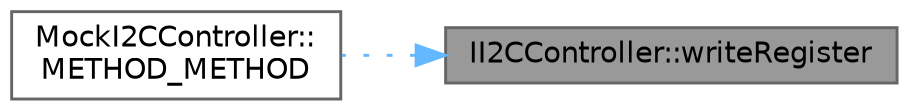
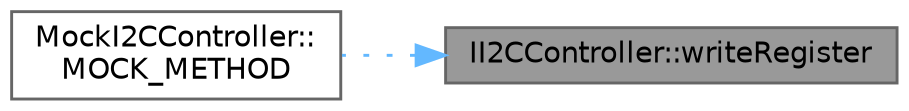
  digraph {
    rankdir=RL
    node [fontname=Helvetica fontsize=10 shape=box style=filled]
    n1 [color=gray40 fillcolor=grey60 fontcolor=black height=0.2 label="II2CController::writeRegister" width=0.4]
-   n2 [color=grey40 fillcolor=white height=0.2 label="MockI2CController::\lMETHOD_METHOD" width=0.4]
+   n2 [color=grey40 fillcolor=white height=0.2 label="MockI2CController::\lMOCK_METHOD" width=0.4]
    n1 -> n2 [color=steelblue1 dir=back fontname=Helvetica fontsize=10 labelfontname=Helvetica labelfontsize=10 style=dotted]
  }
